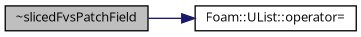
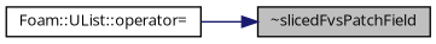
  digraph {
    rankdir=LR
    fontname="Open Sans"
    node [color=black fontname="Open Sans" fontsize=10 shape=record]
    n1 [fillcolor=grey75 fontcolor=black height=0.2 label="~slicedFvsPatchField" style=filled width=0.4]
    n2 [height=0.2 label="Foam::UList::operator=" width=0.4]
-   n1 -> n2 [color=midnightblue fontname="Open Sans" fontsize=10 labelfontname=FreeSans labelfontsize=10 style=solid]
+   n2 -> n1 [color=midnightblue fontname="Open Sans" fontsize=10 labelfontname=FreeSans labelfontsize=10 style=solid]
  }
